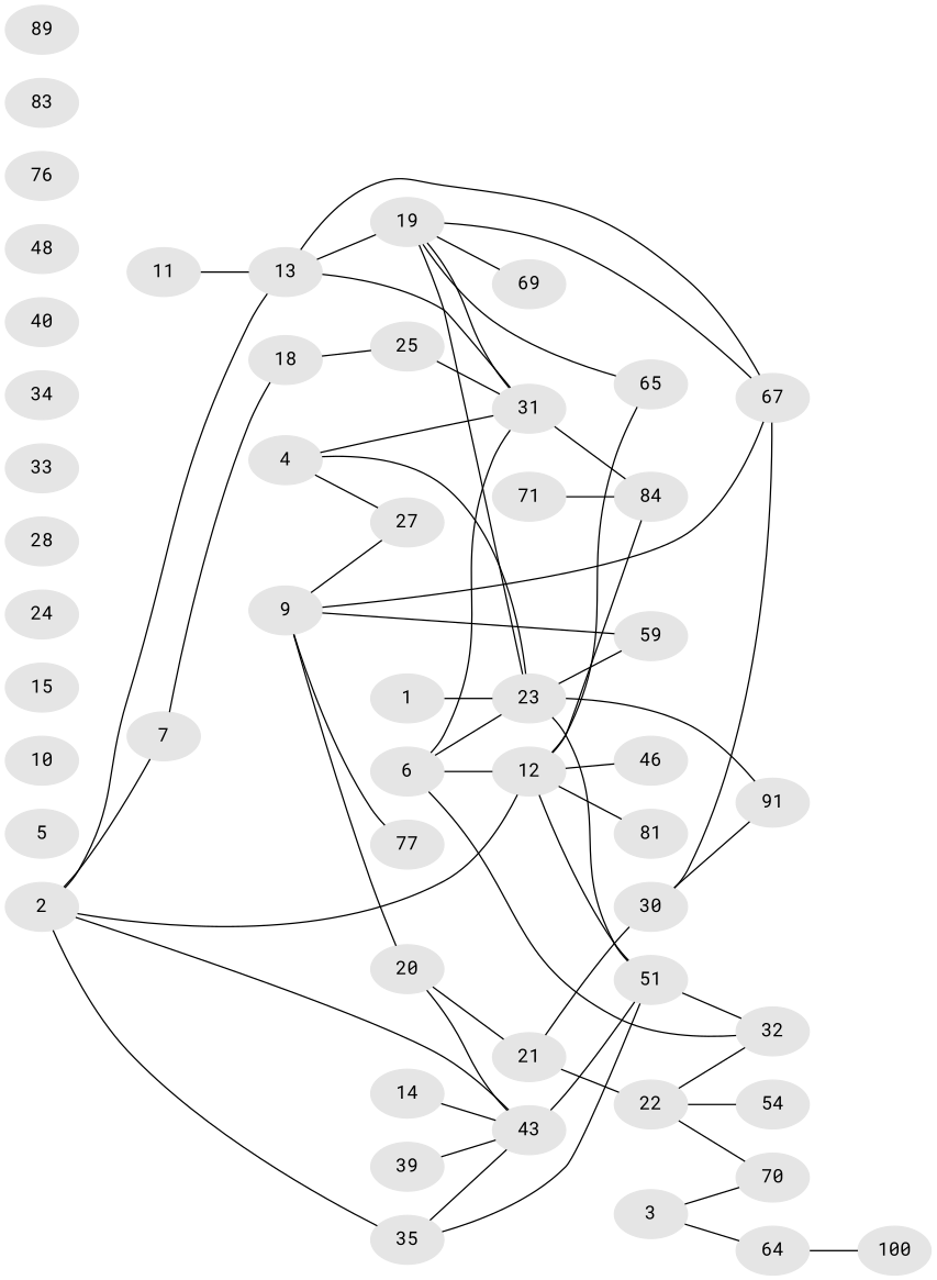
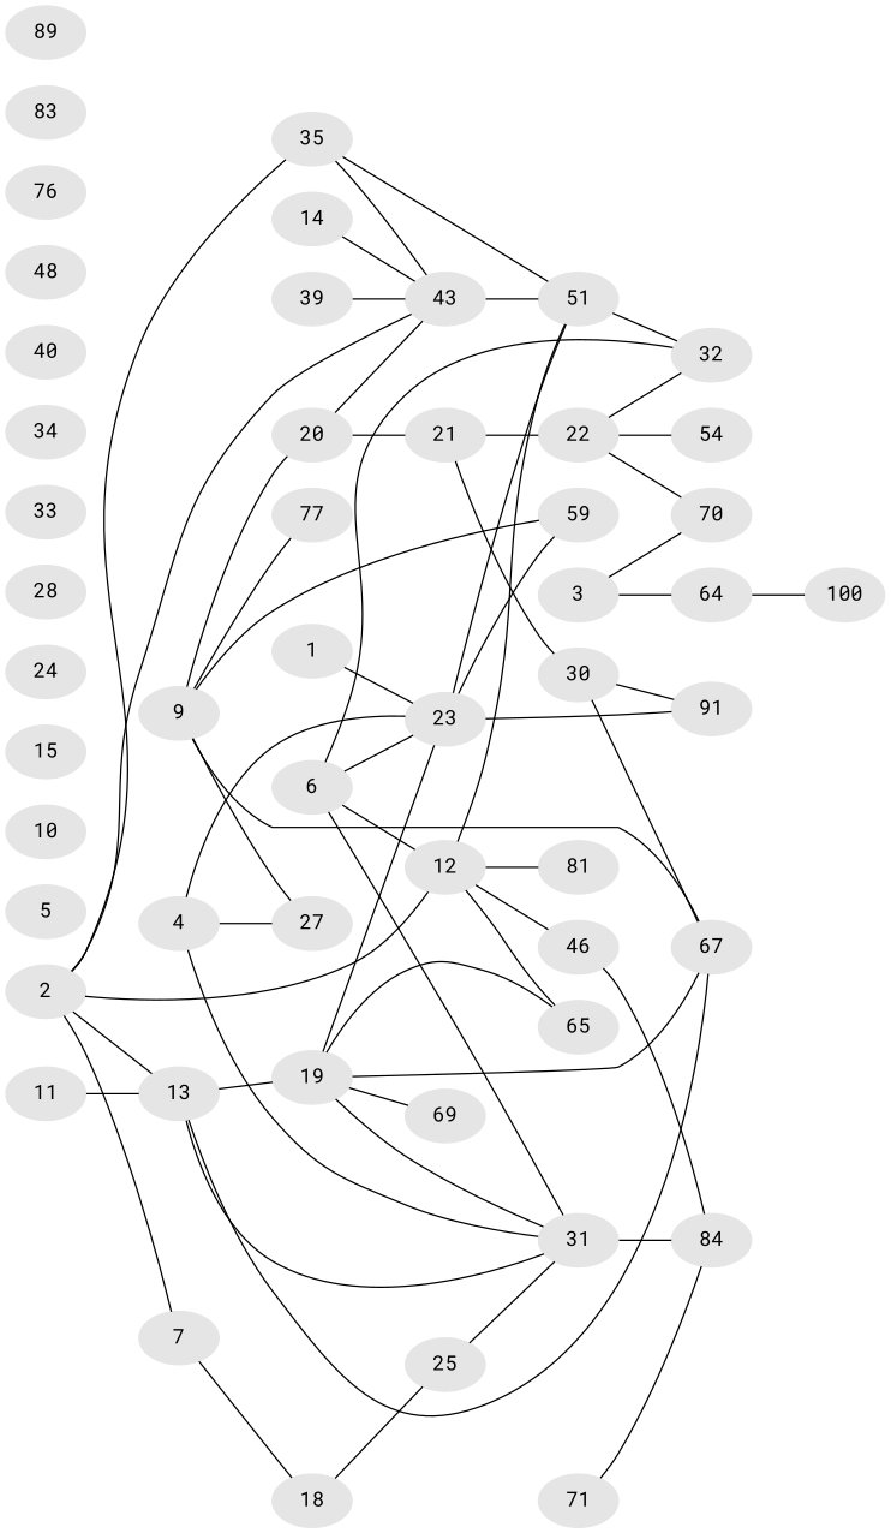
  graph {
    fontname="Roboto Mono"
    rankdir=LR
    node [color=gray90 fontname="Roboto Mono" style=filled]
    edge [fontname="Roboto Mono"]
    1 [super="+49"]
    23 [super="+94"]
    59
    51 [super="+57"]
    n5 [label=91 super="+55+50"]
    2 [super="+17+26"]
    7 [super="+47"]
    12 [super="+42+29"]
    13 [super="+73"]
    35 [super="+93"]
    43 [super="+60+92"]
    18 [super="+53"]
    46 [super="+91"]
    65
    81
    84 [super="+90"]
    31 [super="+38"]
    67 [super="+80"]
    19 [super="+45"]
    3 [super="+8"]
    64 [super="+66"]
    70
    100
    4 [super="+52"]
    27 [super="+72"]
    5
    6 [super="+32"]
    n28 [label=32 super="+96"]
    25 [super="+63"]
    9 [super="+95+58"]
    20 [super="+56"]
    77
    21 [super="+88"]
    10
    11 [super="+37"]
    69
    14 [super="+16+62"]
    15
    22 [super="+44+36"]
    30
    54
    24
    28
    33 [super="+61"]
    34
    39 [super="+87"]
    40
    48 [super="+78"]
    71
    76
    83
    89
    1 -- 23
    23 -- 59
    23 -- 51
    23 -- n5
    51 -- n28
    2 -- 7
    2 -- 12
    2 -- 13
    2 -- 35
    2 -- 43
    7 -- 18
    12 -- 51
    12 -- 46
    12 -- 65
    12 -- 81
-   12 -- 84
+   46 -- 84
    13 -- 31
    13 -- 67
    13 -- 19
    35 -- 51
    35 -- 43
    43 -- 51
    18 -- 25
    31 -- 84
    19 -- 23
    19 -- 65
    19 -- 31
    19 -- 67
    19 -- 69
    3 -- 64
    3 -- 70
    64 -- 100
    4 -- 23
    4 -- 31
    4 -- 27
    6 -- 23
    6 -- 12
    6 -- 31
    6 -- n28
    25 -- 31
    9 -- 59
    9 -- 67
    9 -- 27 [weight=2]
    9 -- 20
    9 -- 77
    20 -- 43
    20 -- 21
    21 -- 22
    21 -- 30
    11 -- 13
    14 -- 43
    22 -- 70
    22 -- n28
    22 -- 54
    30 -- n5
    30 -- 67
    39 -- 43
    71 -- 84
  }
